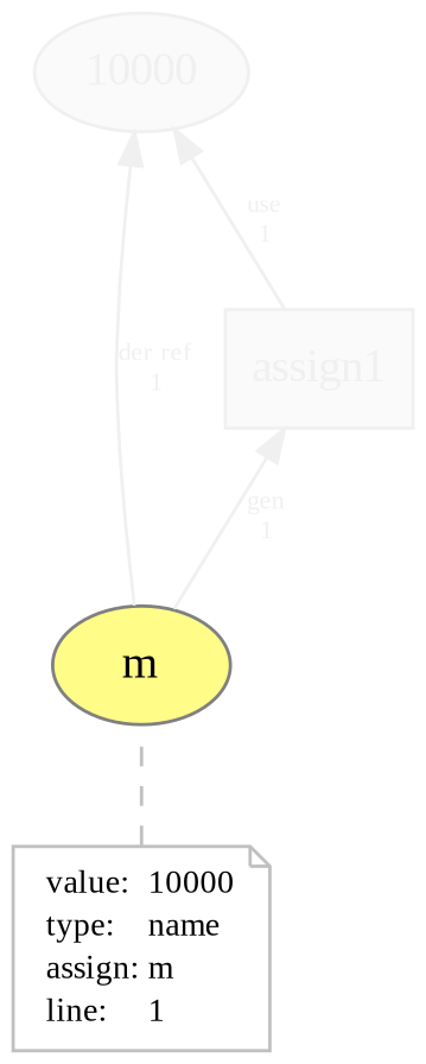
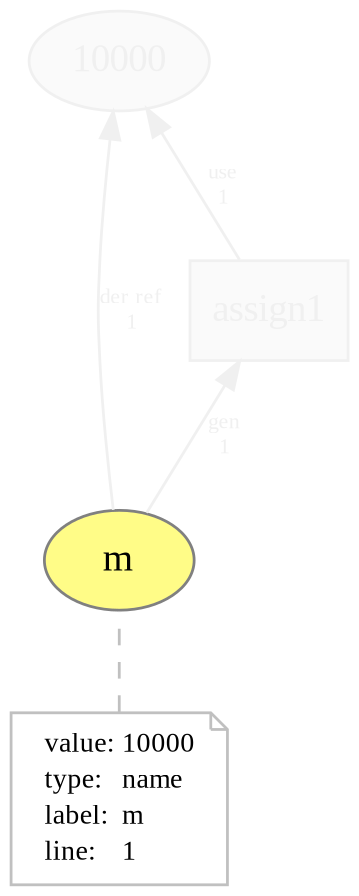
  digraph {
    rankdir=BT
    fontname="Liberation Serif"
    node [color="#F0F0F0" fillcolor="#FAFAFA" fontcolor="#F0F0F0" style=filled fontname="Liberation Serif"]
    edge [angle=60.0 color="#F0F0F0" distance=1.5 fontcolor="#F0F0F0" fontsize=8 rotation=20 fontname="Liberation Serif"]
    n1 [label=10000]
    n2 [color="#808080" fillcolor="#FFFC87" label=m fontcolor=""]
    n3 [label=assign1 shape=polygon sides=4]
-   n4 [color=gray fontcolor=black fontsize=10 label=<<TABLE cellpadding="0" border="0"> 	<TR> 	    <TD align="left">value:</TD> 	    <TD align="left">10000</TD> 	</TR> 	<TR> 	    <TD align="left">type:</TD> 	    <TD align="left">name</TD> 	</TR> 	<TR> 	    <TD align="left">assign:</TD> 	    <TD align="left">m</TD> 	</TR> 	<TR> 	    <TD align="left">line:</TD> 	    <TD align="left">1</TD> 	</TR> </TABLE>> shape=note fillcolor="" style=""]
+   n4 [color=gray fontcolor=black fontsize=10 label=<<TABLE cellpadding="0" border="0"> 	<TR> 	    <TD align="left">value:</TD> 	    <TD align="left">10000</TD> 	</TR> 	<TR> 	    <TD align="left">type:</TD> 	    <TD align="left">name</TD> 	</TR> 	<TR> 	    <TD align="left">label:</TD> 	    <TD align="left">m</TD> 	</TR> 	<TR> 	    <TD align="left">line:</TD> 	    <TD align="left">1</TD> 	</TR> </TABLE>> shape=note fillcolor="" style=""]
    n2 -> n1 [label="der ref\n1"]
    n2 -> n3 [label="gen\n1"]
    n3 -> n1 [label="use\n1"]
    n4 -> n2 [arrowhead=none color=gray style=dashed angle="" distance="" fontcolor="" fontsize="" rotation=""]
  }
